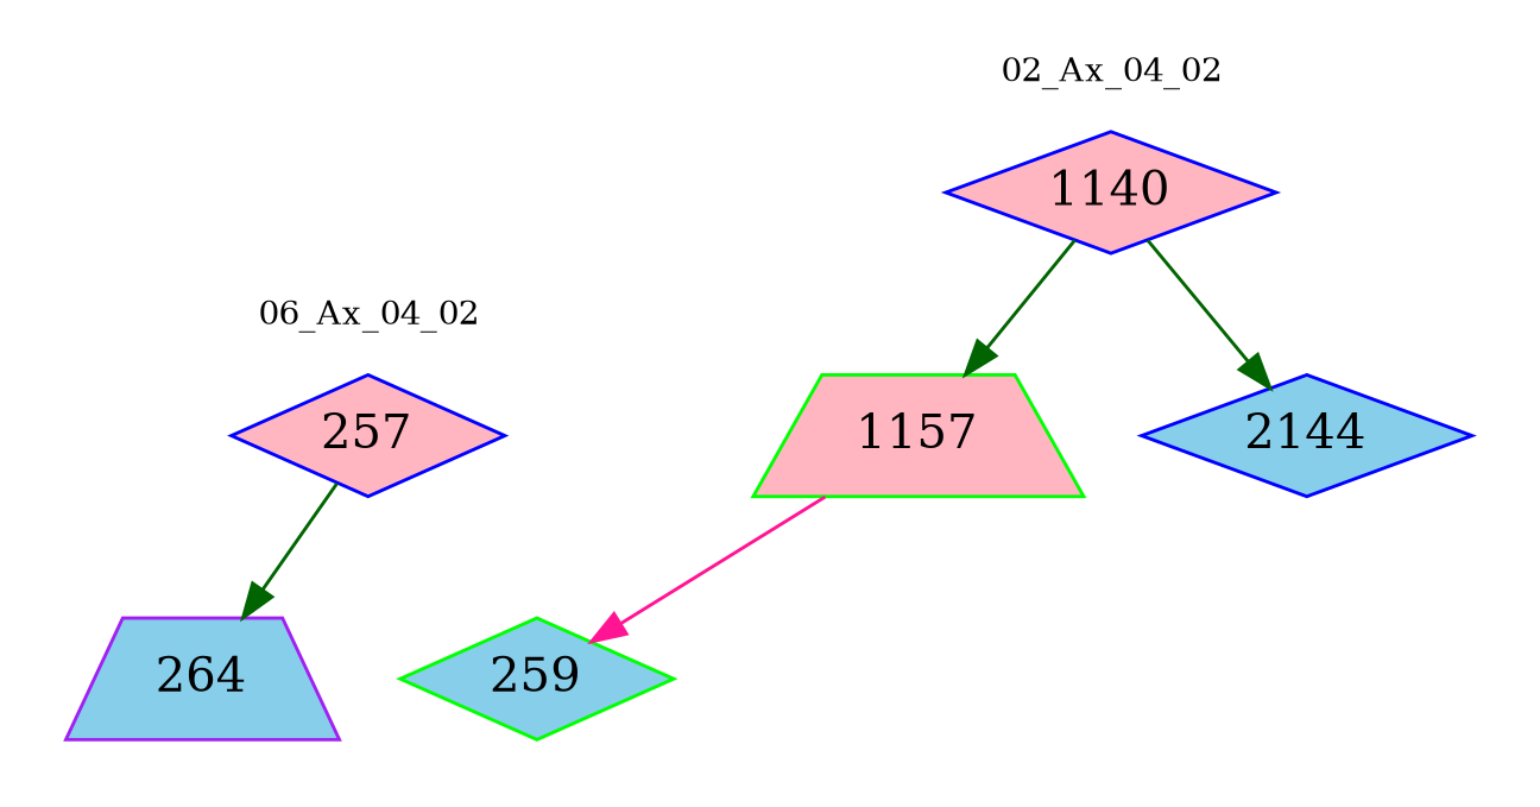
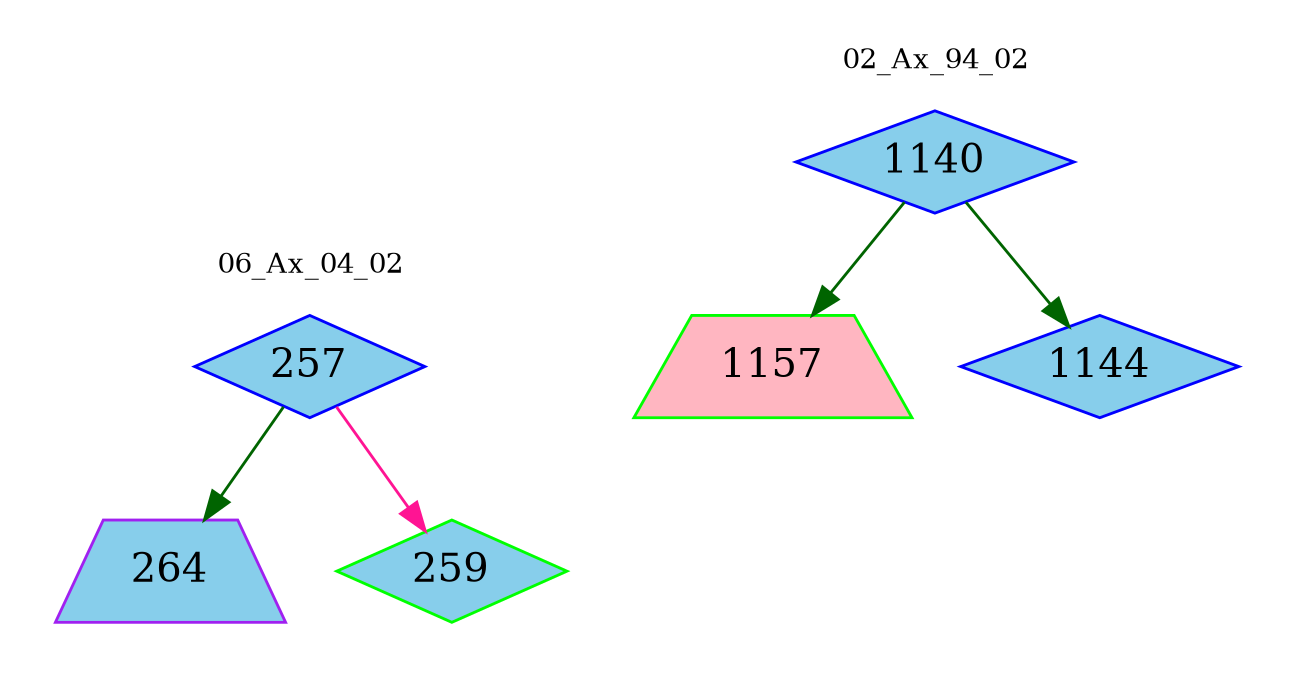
  digraph {
    node [color=blue fillcolor=skyblue shape=diamond style=filled]
    edge [arrowhead=normal color=darkgreen]
-   n1 [fillcolor=lightpink label=257]
+   n1 [label=257]
    n2 [color=purple label=264 shape=trapezium]
    n3 [color=green label=259]
-   n4 [fillcolor=lightpink label=1140]
+   n4 [label=1140]
    n5 [color=green fillcolor=lightpink label=1157 shape=trapezium]
-   n6 [label=2144]
+   n6 [label=1144]
    subgraph cluster_1 {
      color=white
      fontsize=10
      label="06_Ax_04_02"
      n1
      n2
      n3
    }
    subgraph cluster_2 {
      color=white
      fontsize=10
-     label="02_Ax_04_02"
+     label="02_Ax_94_02"
      n4
      n5
      n6
    }
    n1 -> n2
-   n5 -> n3 [color=deeppink]
+   n1 -> n3 [color=deeppink]
    n4 -> n5
    n4 -> n6
  }
